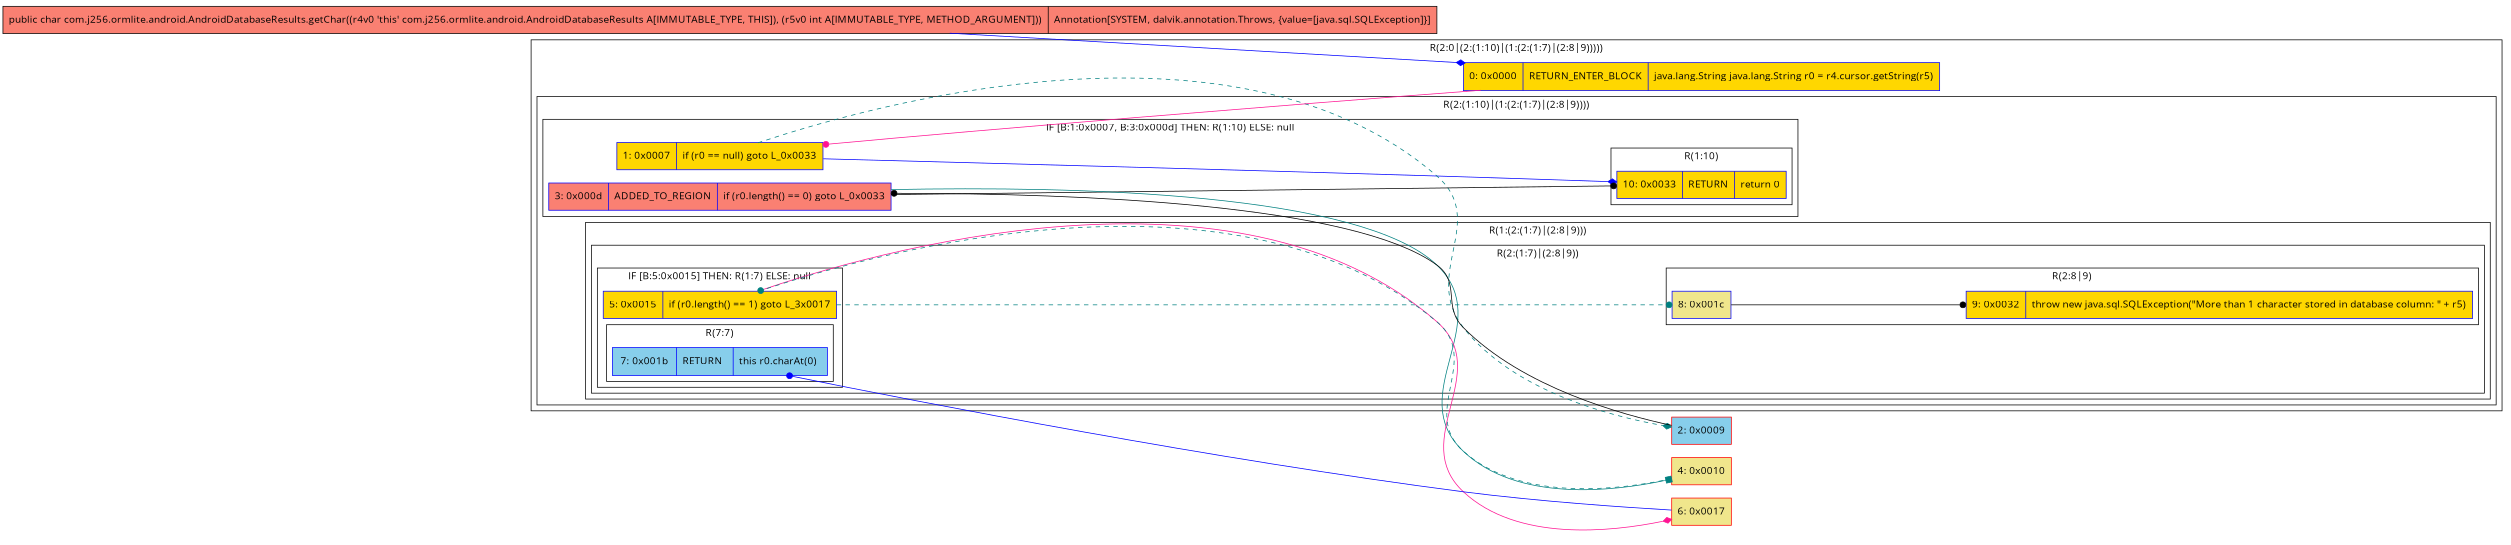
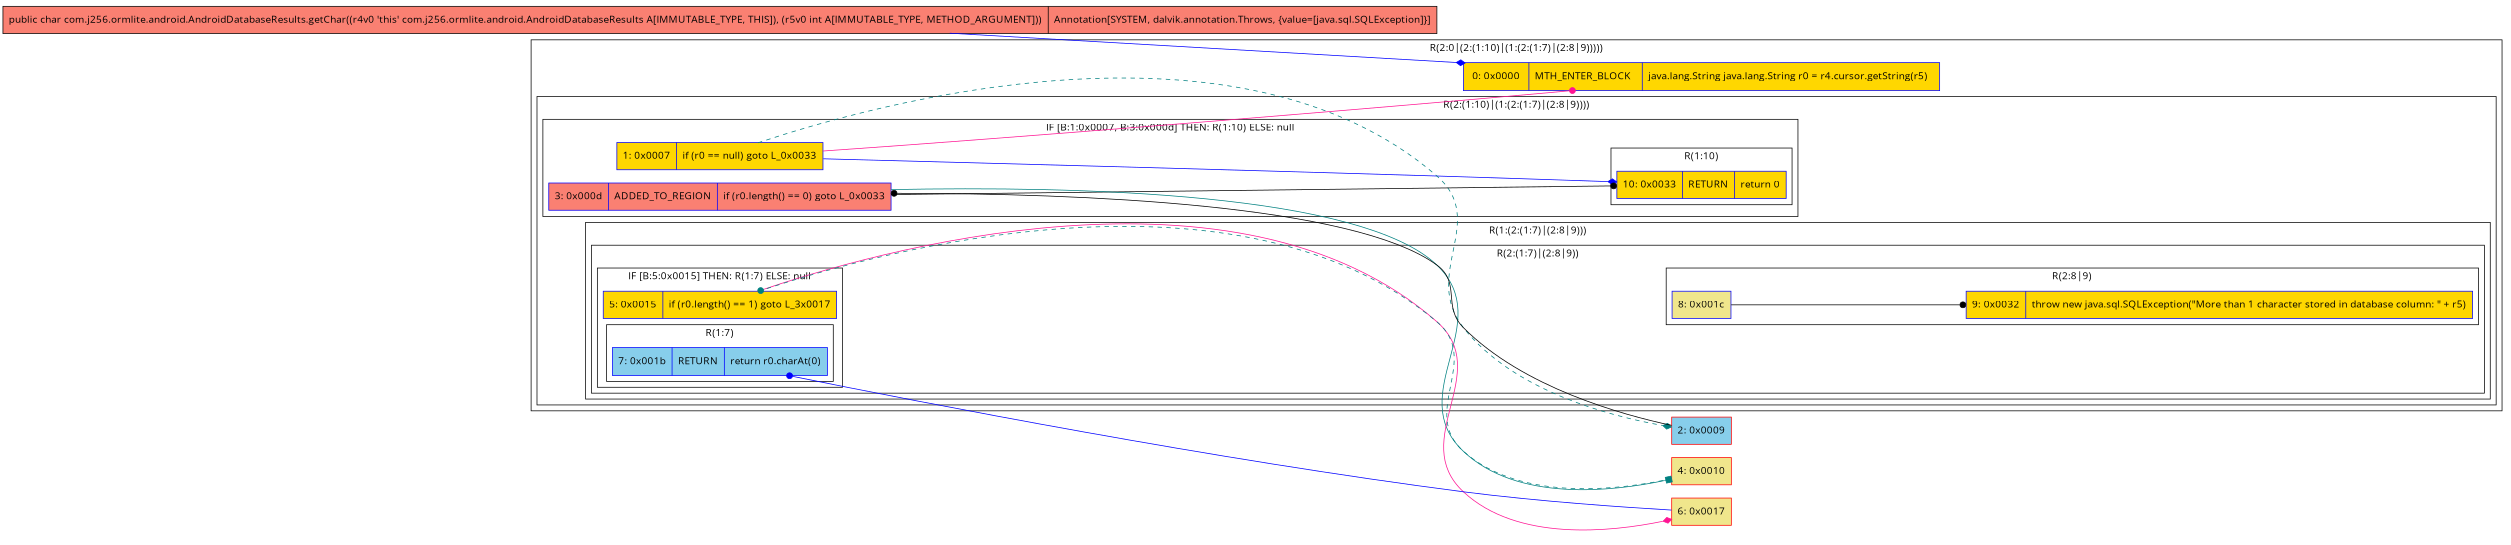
  digraph {
    fontname="Open Sans"
    rankdir=LR
    node [color=blue fillcolor=gold fontname="Open Sans" shape=record style=filled]
    edge [arrowhead=dot color=teal fontname="Open Sans"]
    n1 [label="{10\:\ 0x0033|RETURN\l|return 0\l}"]
    n2 [label="{1\:\ 0x0007|if (r0 == null) goto L_0x0033\l}"]
    n3 [fillcolor=salmon label="{3\:\ 0x000d|ADDED_TO_REGION\l|if (r0.length() == 0) goto L_0x0033\l}"]
-   n4 [fillcolor=skyblue label="{7\:\ 0x001b|RETURN\l|this r0.charAt(0)\l}"]
+   n4 [fillcolor=skyblue label="{7\:\ 0x001b|RETURN\l|return r0.charAt(0)\l}"]
    n5 [label="{5\:\ 0x0015|if (r0.length() == 1) goto L_3x0017\l}"]
    n6 [fillcolor=khaki label="{8\:\ 0x001c}"]
    n7 [label="{9\:\ 0x0032|throw new java.sql.SQLException(\"More than 1 character stored in database column: \" + r5)\l}"]
-   n8 [label="{0\:\ 0x0000|RETURN_ENTER_BLOCK\l|java.lang.String java.lang.String r0 = r4.cursor.getString(r5)\l}"]
+   n8 [label="{0\:\ 0x0000|MTH_ENTER_BLOCK\l|java.lang.String java.lang.String r0 = r4.cursor.getString(r5)\l}"]
    n9 [color=red fillcolor=skyblue label="{2\:\ 0x0009}"]
    n10 [color=red fillcolor=khaki label="{4\:\ 0x0010}"]
    n11 [color=red fillcolor=khaki label="{6\:\ 0x0017}"]
    n12 [fillcolor=salmon label="{public char com.j256.ormlite.android.AndroidDatabaseResults.getChar((r4v0 'this' com.j256.ormlite.android.AndroidDatabaseResults A[IMMUTABLE_TYPE, THIS]), (r5v0 int A[IMMUTABLE_TYPE, METHOD_ARGUMENT]))  | Annotation[SYSTEM, dalvik.annotation.Throws, \{value=[java.sql.SQLException]\}]\l}" color=""]
    subgraph cluster_1 {
      label="R(2:0|(2:(1:10)|(1:(2:(1:7)|(2:8|9)))))"
      n8
      subgraph cluster_2 {
        label="R(2:(1:10)|(1:(2:(1:7)|(2:8|9))))"
        subgraph cluster_3 {
          label="IF [B:1:0x0007, B:3:0x000d] THEN: R(1:10) ELSE: null"
          n2
          n3
          subgraph cluster_4 {
            label="R(1:10)"
            n1
          }
        }
        subgraph cluster_5 {
          label="R(1:(2:(1:7)|(2:8|9)))"
          subgraph cluster_6 {
            label="R(2:(1:7)|(2:8|9))"
            subgraph cluster_7 {
              label="IF [B:5:0x0015] THEN: R(1:7) ELSE: null"
              n5
              subgraph cluster_8 {
-               label="R(7:7)"
+               label="R(1:7)"
                n4
              }
            }
            subgraph cluster_9 {
              label="R(2:8|9)"
              n6
              n7
            }
          }
        }
      }
    }
    n2 -> n1 [arrowhead=diamond color=blue]
    n2 -> n9 [arrowhead=diamond style=dashed]
    n3 -> n1 [color=black]
    n3 -> n10 [arrowhead=box style=solid]
-   n5 -> n6 [style=dashed]
    n5 -> n11 [arrowhead=diamond color=deeppink]
    n6 -> n7 [color=black]
-   n8 -> n2 [color=deeppink]
+   n2 -> n8 [color=deeppink]
    n9 -> n3 [color=black]
    n10 -> n5 [style=dashed]
    n11 -> n4 [color=blue]
    n12 -> n8 [arrowhead=diamond color=blue]
  }
